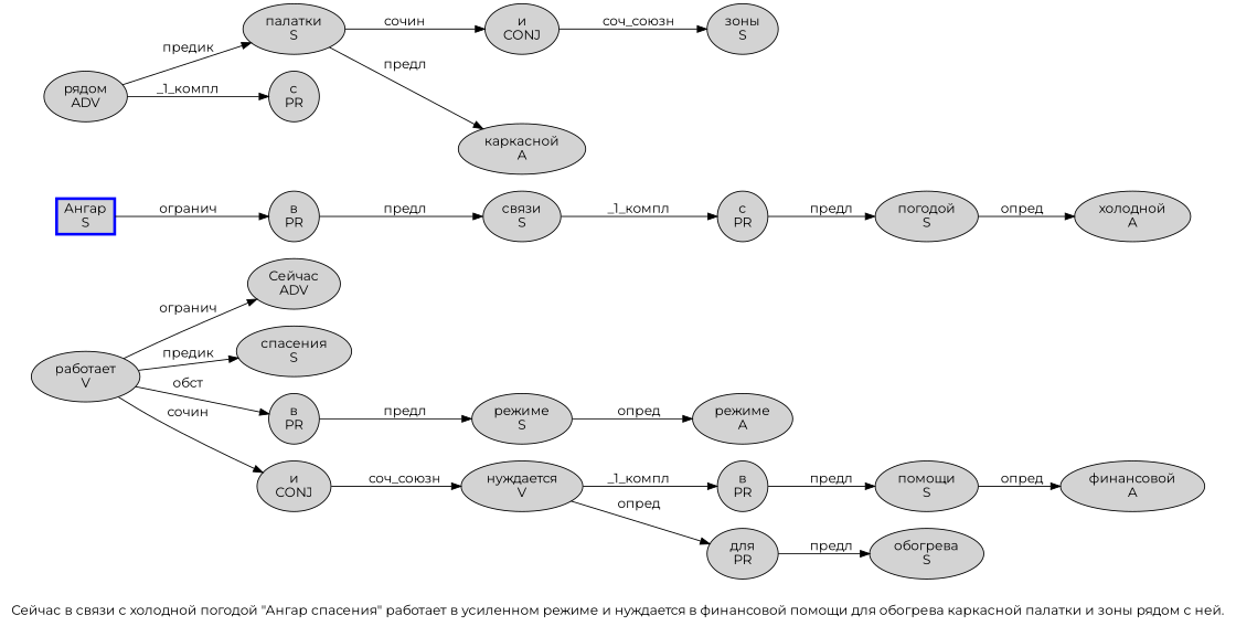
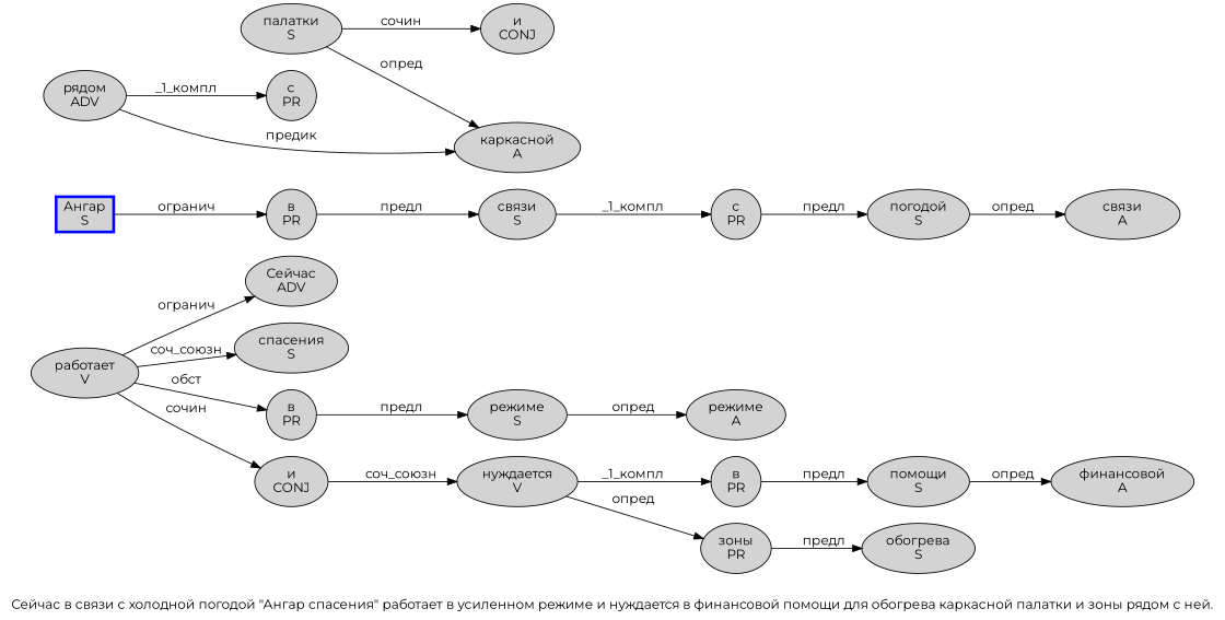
  digraph {
    fontname=Montserrat
    label="Сейчас в связи с холодной погодой \"Ангар спасения\" работает в усиленном режиме и нуждается в финансовой помощи для обогрева каркасной палатки и зоны рядом с ней."
    rankdir=LR
    node [fillcolor=lightgray fontname=Montserrat penwidth=1 shape=ellipse style=filled]
    edge [fontname=Montserrat]
    n1 [label="Сейчас\nADV"]
    n2 [label="в\nPR"]
    n3 [label="связи\nS"]
    n4 [label="с\nPR"]
    n5 [label="погодой\nS"]
-   n6 [label="холодной\nA"]
+   n6 [label="связи\nA"]
    n7 [color=blue label="Ангар\nS" penwidth=3 shape=box]
    n8 [label="спасения\nS"]
    n9 [label="работает\nV"]
    n10 [label="в\nPR"]
    n11 [label="и\nCONJ"]
    n12 [label="режиме\nS"]
    n13 [label="нуждается\nV"]
    n14 [label="режиме\nA"]
    n15 [label="в\nPR"]
-   n16 [label="для\nPR"]
+   n16 [label="зоны\nPR"]
    n17 [label="помощи\nS"]
    n18 [label="обогрева\nS"]
    n19 [label="рядом\nADV"]
    n20 [label="палатки\nS"]
    n21 [label="с\nPR"]
    n22 [label="финансовой\nA"]
    n23 [label="каркасной\nA"]
    n24 [label="и\nCONJ"]
-   n25 [label="зоны\nS"]
    n2 -> n3 [label="предл"]
    n3 -> n4 [label="_1_компл"]
    n4 -> n5 [label="предл"]
    n5 -> n6 [label="опред"]
    n7 -> n2 [label="огранич"]
    n9 -> n1 [label="огранич"]
-   n9 -> n8 [label="предик"]
+   n9 -> n8 [label="соч_союзн"]
    n9 -> n10 [label="обст"]
    n9 -> n11 [label="сочин"]
    n10 -> n12 [label="предл"]
    n11 -> n13 [label="соч_союзн"]
    n12 -> n14 [label="опред"]
    n13 -> n15 [label="_1_компл"]
    n13 -> n16 [label="опред"]
    n15 -> n17 [label="предл"]
    n16 -> n18 [label="предл"]
    n17 -> n22 [label="опред"]
-   n19 -> n20 [label="предик"]
+   n19 -> n23 [label="предик"]
    n19 -> n21 [label="_1_компл"]
-   n20 -> n23 [label="предл"]
+   n20 -> n23 [label="опред"]
    n20 -> n24 [label="сочин"]
-   n24 -> n25 [label="соч_союзн"]
  }
